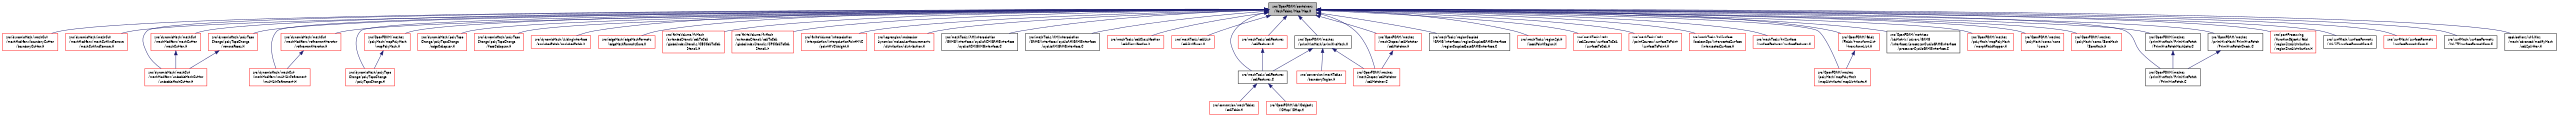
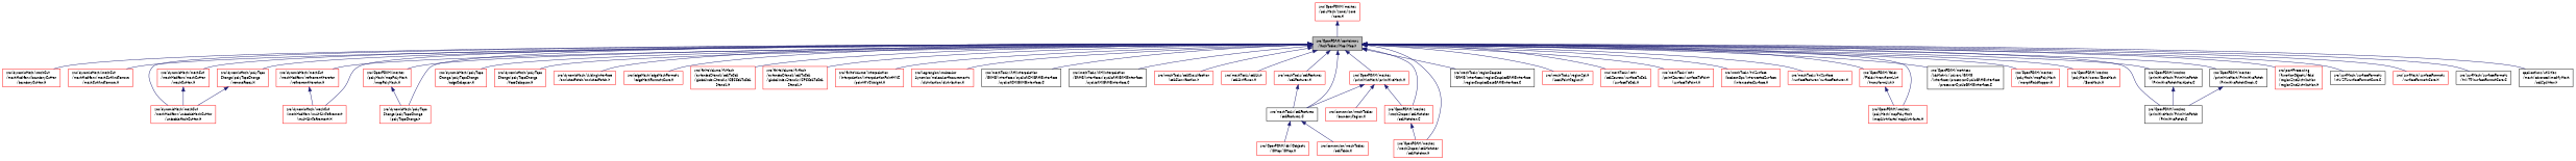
  digraph {
    fontname="Patrick Hand"
    node [color=red fontname="Patrick Hand" fontsize=10 shape=record]
    edge [color=midnightblue dir=back fontname="Patrick Hand" fontsize=10 labelfontname=FreeSans labelfontsize=10 style=solid]
    n1 [color=black fillcolor=grey75 fontcolor=black height=0.2 label="src/OpenFOAM/containers\l/HashTables/Map/Map.H" style=filled width=0.4]
    n2 [height=0.2 label="src/dynamicMesh/meshCut\l/meshModifiers/boundaryCutter\l/boundaryCutter.H" width=0.4]
    n3 [height=0.2 label="src/dynamicMesh/meshCut\l/meshModifiers/meshCutAndRemove\l/meshCutAndRemove.H" width=0.4]
    n4 [height=0.2 label="src/dynamicMesh/meshCut\l/meshModifiers/meshCutter\l/meshCutter.H" width=0.4]
    n5 [height=0.2 label="src/dynamicMesh/meshCut\l/meshModifiers/undoableMeshCutter\l/undoableMeshCutter.H" width=0.4]
    n6 [height=0.2 label="src/dynamicMesh/meshCut\l/meshModifiers/multiDirRefinement\l/multiDirRefinement.H" width=0.4]
    n7 [height=0.2 label="src/dynamicMesh/meshCut\l/meshModifiers/refinementIterator\l/refinementIterator.H" width=0.4]
    n8 [height=0.2 label="src/dynamicMesh/polyTopo\lChange/polyTopoChange\l/polyTopoChange.H" width=0.4]
    n9 [height=0.2 label="src/dynamicMesh/polyTopo\lChange/polyTopoChange\l/edgeCollapser.H" width=0.4]
    n10 [height=0.2 label="src/dynamicMesh/polyTopo\lChange/polyTopoChange\l/faceCollapser.H" width=0.4]
    n11 [height=0.2 label="src/dynamicMesh/polyTopo\lChange/polyTopoChange\l/removeFaces.H" width=0.4]
    n12 [height=0.2 label="src/dynamicMesh/slidingInterface\l/enrichedPatch/enrichedPatch.H" width=0.4]
    n13 [height=0.2 label="src/edgeMesh/edgeMeshFormats\l/edgeMeshFormatsCore.H" width=0.4]
    n14 [height=0.2 label="src/finiteVolume/fvMesh\l/extendedStencil/cellToCell\l/globalIndexStencils/CECCellToCell\lStencil.H" width=0.4]
    n15 [height=0.2 label="src/finiteVolume/fvMesh\l/extendedStencil/cellToCell\l/globalIndexStencils/CPCCellToCell\lStencil.H" width=0.4]
    n16 [height=0.2 label="src/finiteVolume/interpolation\l/interpolation/interpolationPointMVC\l/pointMVCWeight.H" width=0.4]
    n17 [height=0.2 label="src/lagrangian/molecular\lDynamics/molecularMeasurements\l/distribution/distribution.H" width=0.4]
    n18 [color=black height=0.2 label="src/meshTools/AMIInterpolation\l/GAMG/interfaces/cyclicACMIGAMGInterface\l/cyclicACMIGAMGInterface.C" width=0.4]
    n19 [color=black height=0.2 label="src/meshTools/AMIInterpolation\l/GAMG/interfaces/cyclicAMIGAMGInterface\l/cyclicAMIGAMGInterface.C" width=0.4]
    n20 [height=0.2 label="src/meshTools/cellClassification\l/cellClassification.H" width=0.4]
    n21 [height=0.2 label="src/meshTools/cellDist\l/cellDistFuncs.H" width=0.4]
    n22 [height=0.2 label="src/meshTools/cellFeatures\l/cellFeatures.H" width=0.4]
    n23 [color=black height=0.2 label="src/meshTools/cellFeatures\l/cellFeatures.C" width=0.4]
    n24 [color=black height=0.2 label="src/meshTools/regionCoupled\l/GAMG/interfaces/regionCoupledGAMGInterface\l/regionCoupledBaseGAMGInterface.C" width=0.4]
    n25 [height=0.2 label="src/meshTools/regionSplit\l/localPointRegion.H" width=0.4]
    n26 [height=0.2 label="src/meshTools/sets\l/cellSources/surfaceToCell\l/surfaceToCell.H" width=0.4]
    n27 [height=0.2 label="src/meshTools/sets\l/pointSources/surfaceToPoint\l/surfaceToPoint.H" width=0.4]
    n28 [height=0.2 label="src/meshTools/triSurface\l/booleanOps/intersectedSurface\l/intersectedSurface.H" width=0.4]
    n29 [height=0.2 label="src/meshTools/triSurface\l/surfaceFeatures/surfaceFeatures.H" width=0.4]
    n30 [height=0.2 label="src/OpenFOAM/fields\l/Fields/transformList\l/transformList.H" width=0.4]
    n31 [height=0.2 label="src/OpenFOAM/meshes\l/polyMesh/mapPolyMesh\l/mapDistribute/mapDistribute.H" width=0.4]
    n32 [color=black height=0.2 label="src/OpenFOAM/matrices\l/lduMatrix/solvers/GAMG\l/interfaces/processorCyclicGAMGInterface\l/processorCyclicGAMGInterface.C" width=0.4]
    n33 [height=0.2 label="src/OpenFOAM/meshes\l/meshShapes/cellMatcher\l/cellMatcher.H" width=0.4]
    n34 [height=0.2 label="src/OpenFOAM/meshes\l/meshShapes/cellMatcher\l/cellMatcher.C" width=0.4]
    n35 [height=0.2 label="src/OpenFOAM/meshes\l/polyMesh/mapPolyMesh\l/mapPolyMesh.H" width=0.4]
    n36 [height=0.2 label="src/OpenFOAM/meshes\l/polyMesh/mapPolyMesh\l/morphFieldMapper.H" width=0.4]
    n37 [height=0.2 label="src/OpenFOAM/meshes\l/polyMesh/zones/zone\l/zone.H" width=0.4]
    n38 [height=0.2 label="src/OpenFOAM/meshes\l/polyMesh/zones/ZoneMesh\l/ZoneMesh.H" width=0.4]
-   n39 [color=black height=0.2 label="src/OpenFOAM/meshes\l/primitiveMesh/primitiveMesh.H" width=0.4]
+   n39 [height=0.2 label="src/OpenFOAM/meshes\l/primitiveMesh/primitiveMesh.H" width=0.4]
    n40 [color=black height=0.2 label="src/OpenFOAM/meshes\l/primitiveMesh/PrimitivePatch\l/PrimitivePatch.C" width=0.4]
    n41 [color=black height=0.2 label="src/OpenFOAM/meshes\l/primitiveMesh/PrimitivePatch\l/PrimitivePatchMeshData.C" width=0.4]
    n42 [color=black height=0.2 label="src/OpenFOAM/meshes\l/primitiveMesh/PrimitivePatch\l/PrimitivePatchCheck.C" width=0.4]
    n43 [height=0.2 label="src/postProcessing\l/functionObjects/field\l/regionSizeDistribution\l/regionSizeDistribution.H" width=0.4]
    n44 [color=black height=0.2 label="src/surfMesh/surfaceFormats\l/stl/STLsurfaceFormatCore.C" width=0.4]
    n45 [height=0.2 label="src/surfMesh/surfaceFormats\l/surfaceFormatsCore.H" width=0.4]
    n46 [color=black height=0.2 label="src/surfMesh/surfaceFormats\l/tri/TRIsurfaceFormatCore.C" width=0.4]
    n47 [color=black height=0.2 label="applications/utilities\l/mesh/advanced/modifyMesh\l/cellSplitter.H" width=0.4]
    n48 [height=0.2 label="src/conversion/meshTables\l/boundaryRegion.H" width=0.4]
    n49 [height=0.2 label="src/conversion/meshTables\l/cellTable.H" width=0.4]
    n50 [height=0.2 label="src/OpenFOAM/db/IOobjects\l/IOMap/IOMap.H" width=0.4]
    n1 -> n2
    n1 -> n3
    n1 -> n4
    n1 -> n5
    n1 -> n6
    n1 -> n7
    n1 -> n8
    n1 -> n9
    n1 -> n10
    n1 -> n11
    n1 -> n12
    n1 -> n13
    n1 -> n14
    n1 -> n15
    n1 -> n16
    n1 -> n17
    n1 -> n18
    n1 -> n19
    n1 -> n20
    n1 -> n21
    n1 -> n22
    n1 -> n23
    n1 -> n24
    n1 -> n25
    n1 -> n26
    n1 -> n27
    n1 -> n28
    n1 -> n29
    n1 -> n30
    n1 -> n31
    n1 -> n32
    n1 -> n33
    n1 -> n34
    n1 -> n35
    n1 -> n36
-   n1 -> n37
+   n37 -> n1
    n1 -> n38
    n1 -> n39
    n1 -> n40
    n1 -> n41
    n1 -> n42
    n1 -> n43
    n1 -> n44
    n1 -> n45
    n1 -> n46
    n1 -> n47
    n4 -> n5
    n7 -> n6
    n11 -> n5
    n22 -> n23
    n23 -> n49
    n23 -> n50
    n30 -> n31
-   n33 -> n34
+   n34 -> n33
    n35 -> n8
    n39 -> n23
    n39 -> n34
    n39 -> n48
    n41 -> n40
    n42 -> n40
  }
